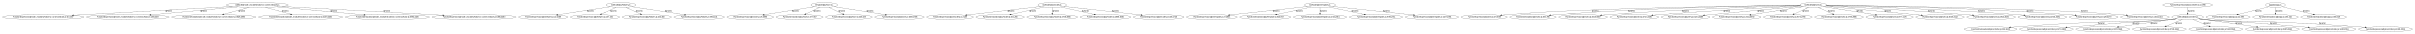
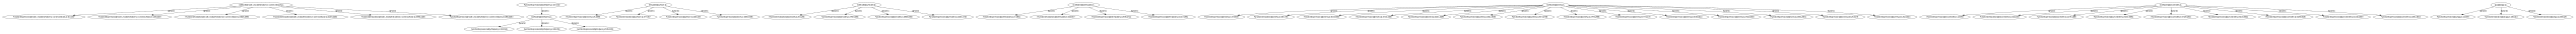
  digraph {
    fontname="Liberation Sans"
    node [fontname="Liberation Sans"]
    edge [fontname="Liberation Sans"]
    "rootNode@node_modules/todomvc-common/base.js:,"
    "FunctionExpression@node_modules/todomvc-common/base.js:16,7247"
    "FunctionExpression@node_modules/todomvc-common/base.js:149,3349"
    "FunctionDeclaration@node_modules/todomvc-common/base.js:3825,3990"
    "FunctionDeclaration@node_modules/todomvc-common/base.js:4109,4484"
    "FunctionDeclaration@node_modules/todomvc-common/base.js:3993,4106"
    "FunctionExpression@node_modules/todomvc-common/base.js:4385,4480"
    "rootNode@js/helpers.js:,"
    "FunctionExpression@js/helpers.js:22,1589"
    "FunctionExpression@js/helpers.js:107,192"
    "FunctionExpression@js/helpers.js:343,450"
    "FunctionExpression@js/helpers.js:595,1101"
    n13 [label="template@js/store.js:,"]
    "FunctionExpression@js/store.js:26,3696"
    "FunctionDeclaration@js/store.js:377,657"
    "FunctionExpression@js/store.js:435,449"
    "FunctionExpression@js/store.js:1559,1695"
    "rootNode@js/model.js:,"
-   "FunctionExpression@js/model.js:1,3149"
    "FunctionDeclaration@js/model.js:201,255"
    "FunctionExpression@js/model.js:2758,3065"
    "FunctionExpression@js/model.js:2868,3060"
    "FunctionExpression@js/model.js:1346,1746"
    "rootNode@js/template.js:,"
    "FunctionExpression@js/template.js:27,2801"
    "FunctionDeclaration@js/template.js:623,907"
-   "FunctionExpression@js/template.js:2215,2361"
    "FunctionExpression@js/template.js:2595,2711"
    "FunctionExpression@js/template.js:1437,1991"
    "rootNode@js/view.js:,"
    "FunctionExpression@js/view.js:47,5669"
    n32 [label="FunctionDeclaration@js/view.js:405,785"]
    "FunctionExpression@js/view.js:4515,5587"
    "FunctionExpression@js/view.js:3724,4190"
    "FunctionExpression@js/view.js:4231,4489"
    "FunctionExpression@js/view.js:2411,3560"
    "FunctionExpression@js/view.js:2674,2768"
    "FunctionExpression@js/view.js:2795,2885"
    "FunctionExpression@js/view.js:977,1170"
    "FunctionExpression@js/view.js:3046,3113"
    "FunctionExpression@js/view.js:2914,3030"
    "FunctionExpression@js/view.js:2501,2581"
    "FunctionExpression@js/view.js:3129,3179"
    "FunctionExpression@js/view.js:1202,1344"
    "rootNode@js/controller.js:,"
    "FunctionExpression@js/controller.js:1,6785"
    "FunctionDeclaration@js/controller.js:224,1048"
    "FunctionExpression@js/controller.js:1179,1308"
    "FunctionExpression@js/controller.js:6372,6691"
    "FunctionExpression@js/controller.js:5718,6264"
    "FunctionExpression@js/controller.js:5130,5541"
    "FunctionExpression@js/controller.js:5185,5536"
    "FunctionExpression@js/controller.js:1440,1559"
    "FunctionExpression@js/controller.js:1491,1554"
    n55 [label="app@js/app.js:,"]
    "FunctionExpression@js/app.js:22,599"
    "FunctionDeclaration@js/app.js:160,410"
    "FunctionDeclaration@js/app.js:455,529"
    "rootNode@node_modules/todomvc-common/base.js:," -> "FunctionExpression@node_modules/todomvc-common/base.js:16,7247" [label=dynamic]
    "rootNode@node_modules/todomvc-common/base.js:," -> "FunctionExpression@node_modules/todomvc-common/base.js:149,3349" [label=dynamic]
    "rootNode@node_modules/todomvc-common/base.js:," -> "FunctionDeclaration@node_modules/todomvc-common/base.js:3825,3990" [label=dynamic]
    "rootNode@node_modules/todomvc-common/base.js:," -> "FunctionDeclaration@node_modules/todomvc-common/base.js:4109,4484" [label=dynamic]
    "rootNode@node_modules/todomvc-common/base.js:," -> "FunctionDeclaration@node_modules/todomvc-common/base.js:3993,4106" [label=dynamic]
    "rootNode@node_modules/todomvc-common/base.js:," -> "FunctionExpression@node_modules/todomvc-common/base.js:4385,4480" [label=dynamic]
    "rootNode@js/helpers.js:," -> "FunctionExpression@js/helpers.js:22,1589" [label=dynamic]
-   "rootNode@js/helpers.js:," -> "FunctionExpression@js/helpers.js:107,192" [label=dynamic]
+   "FunctionExpression@js/helpers.js:107,192" -> "rootNode@js/helpers.js:," [label=dynamic]
    "rootNode@js/helpers.js:," -> "FunctionExpression@js/helpers.js:343,450" [label=dynamic]
    "rootNode@js/helpers.js:," -> "FunctionExpression@js/helpers.js:595,1101" [label=dynamic]
    n13 -> "FunctionExpression@js/store.js:26,3696" [label=dynamic]
    n13 -> "FunctionDeclaration@js/store.js:377,657" [label=dynamic]
    n13 -> "FunctionExpression@js/store.js:435,449" [label=dynamic]
    n13 -> "FunctionExpression@js/store.js:1559,1695" [label=dynamic]
-   "rootNode@js/model.js:," -> "FunctionExpression@js/model.js:1,3149" [label=dynamic]
    "rootNode@js/model.js:," -> "FunctionDeclaration@js/model.js:201,255" [label=dynamic]
    "rootNode@js/model.js:," -> "FunctionExpression@js/model.js:2758,3065" [label=dynamic]
    "rootNode@js/model.js:," -> "FunctionExpression@js/model.js:2868,3060" [label=dynamic]
    "rootNode@js/model.js:," -> "FunctionExpression@js/model.js:1346,1746" [label=dynamic]
    "rootNode@js/template.js:," -> "FunctionExpression@js/template.js:27,2801" [label=dynamic]
    "rootNode@js/template.js:," -> "FunctionDeclaration@js/template.js:623,907" [label=dynamic]
-   "rootNode@js/template.js:," -> "FunctionExpression@js/template.js:2215,2361" [label=dynamic]
    "rootNode@js/template.js:," -> "FunctionExpression@js/template.js:2595,2711" [label=dynamic]
    "rootNode@js/template.js:," -> "FunctionExpression@js/template.js:1437,1991" [label=dynamic]
    "rootNode@js/view.js:," -> "FunctionExpression@js/view.js:47,5669" [label=dynamic]
    "rootNode@js/view.js:," -> n32 [label=dynamic]
    "rootNode@js/view.js:," -> "FunctionExpression@js/view.js:4515,5587" [label=dynamic]
    "rootNode@js/view.js:," -> "FunctionExpression@js/view.js:3724,4190" [label=dynamic]
    "rootNode@js/view.js:," -> "FunctionExpression@js/view.js:4231,4489" [label=dynamic]
    "rootNode@js/view.js:," -> "FunctionExpression@js/view.js:2411,3560" [label=dynamic]
    "rootNode@js/view.js:," -> "FunctionExpression@js/view.js:2674,2768" [label=dynamic]
    "rootNode@js/view.js:," -> "FunctionExpression@js/view.js:2795,2885" [label=dynamic]
    "rootNode@js/view.js:," -> "FunctionExpression@js/view.js:977,1170" [label=dynamic]
    "rootNode@js/view.js:," -> "FunctionExpression@js/view.js:3046,3113" [label=dynamic]
    "rootNode@js/view.js:," -> "FunctionExpression@js/view.js:2914,3030" [label=dynamic]
    "rootNode@js/view.js:," -> "FunctionExpression@js/view.js:2501,2581" [label=dynamic]
    "rootNode@js/view.js:," -> "FunctionExpression@js/view.js:3129,3179" [label=dynamic]
    "rootNode@js/view.js:," -> "FunctionExpression@js/view.js:1202,1344" [label=dynamic]
-   "FunctionExpression@js/controller.js:1,6785" -> "rootNode@js/controller.js:," [label=dynamic]
+   "rootNode@js/controller.js:," -> "FunctionExpression@js/controller.js:1,6785" [label=dynamic]
    "rootNode@js/controller.js:," -> "FunctionDeclaration@js/controller.js:224,1048" [label=dynamic]
    "rootNode@js/controller.js:," -> "FunctionExpression@js/controller.js:1179,1308" [label=dynamic]
    "rootNode@js/controller.js:," -> "FunctionExpression@js/controller.js:6372,6691" [label=dynamic]
    "rootNode@js/controller.js:," -> "FunctionExpression@js/controller.js:5718,6264" [label=dynamic]
    "rootNode@js/controller.js:," -> "FunctionExpression@js/controller.js:5130,5541" [label=dynamic]
    "rootNode@js/controller.js:," -> "FunctionExpression@js/controller.js:5185,5536" [label=dynamic]
    "rootNode@js/controller.js:," -> "FunctionExpression@js/controller.js:1440,1559" [label=dynamic]
    "rootNode@js/controller.js:," -> "FunctionExpression@js/controller.js:1491,1554" [label=dynamic]
    n55 -> "FunctionExpression@js/app.js:22,599" [label=dynamic]
    n55 -> "FunctionDeclaration@js/app.js:160,410" [label=dynamic]
    n55 -> "FunctionDeclaration@js/app.js:455,529" [label=dynamic]
  }
